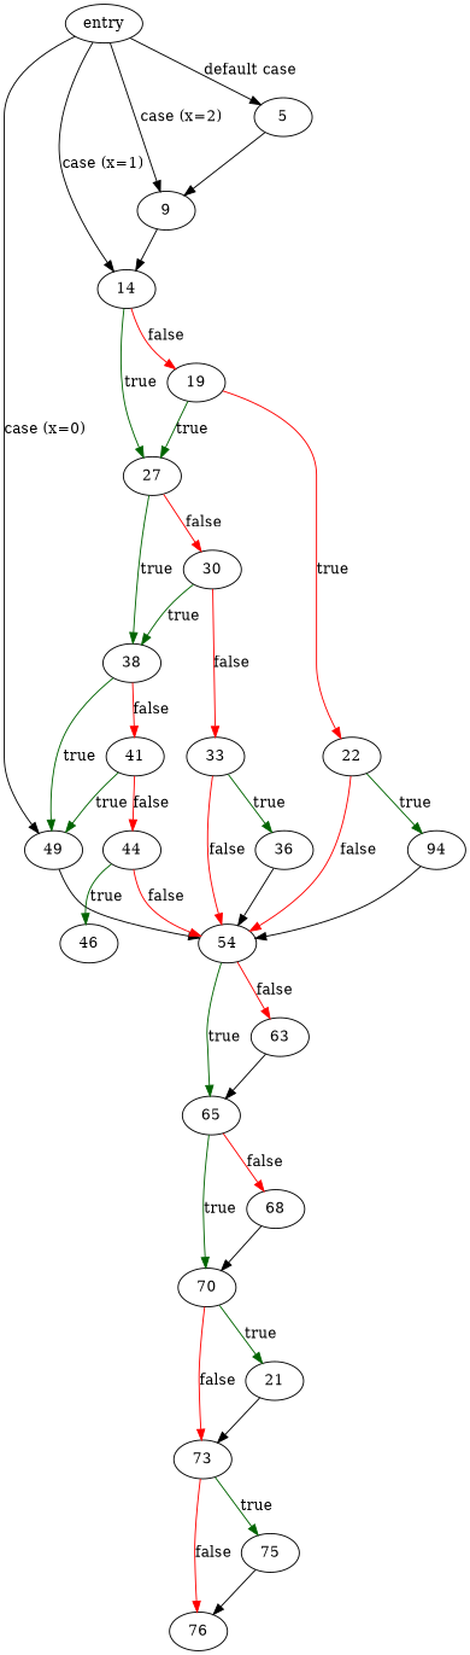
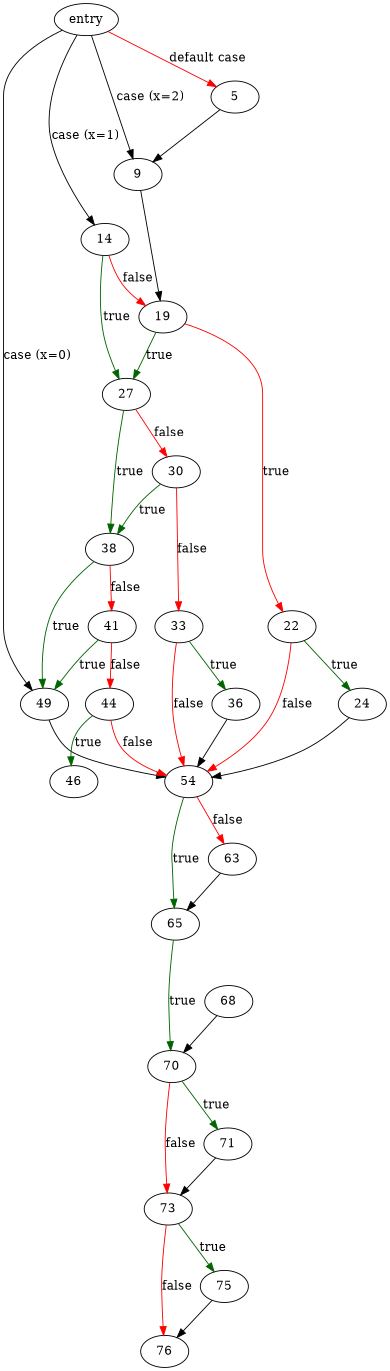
  digraph {
    n1 [label=entry]
    5
    9
    14
    49
    19
    27
    54
    22
    30
    38
-   24 [label=94]
+   24
    63
    65
    33
    41
    n17 [label=36]
    44
    46
    68
    70
-   71 [label=21]
+   71
    73
    75
    76
-   n1 -> 5 [label="default case"]
+   n1 -> 5 [label="default case" color=red]
    n1 -> 9 [label="case (x=2)"]
    n1 -> 14 [label="case (x=1)"]
    n1 -> 49 [label="case (x=0)"]
    5 -> 9
-   9 -> 14
+   9 -> 19
    14 -> 19 [color=red label=false]
    14 -> 27 [color=darkgreen label=true]
    49 -> 54
    19 -> 27 [color=darkgreen label=true]
    19 -> 22 [color=red label=true]
    27 -> 30 [color=red label=false]
    27 -> 38 [color=darkgreen label=true]
    54 -> 63 [color=red label=false]
    54 -> 65 [color=darkgreen label=true]
    22 -> 54 [color=red label=false]
    22 -> 24 [color=darkgreen label=true]
    30 -> 38 [color=darkgreen label=true]
    30 -> 33 [color=red label=false]
    38 -> 49 [color=darkgreen label=true]
    38 -> 41 [color=red label=false]
    24 -> 54
    63 -> 65
-   65 -> 68 [color=red label=false]
    65 -> 70 [color=darkgreen label=true]
    33 -> 54 [color=red label=false]
    33 -> n17 [color=darkgreen label=true]
    41 -> 49 [color=darkgreen label=true]
    41 -> 44 [color=red label=false]
    n17 -> 54
    44 -> 54 [color=red label=false]
    44 -> 46 [color=darkgreen label=true]
    68 -> 70
    70 -> 71 [color=darkgreen label=true]
    70 -> 73 [color=red label=false]
    71 -> 73
    73 -> 75 [color=darkgreen label=true]
    73 -> 76 [color=red label=false]
    75 -> 76
  }
